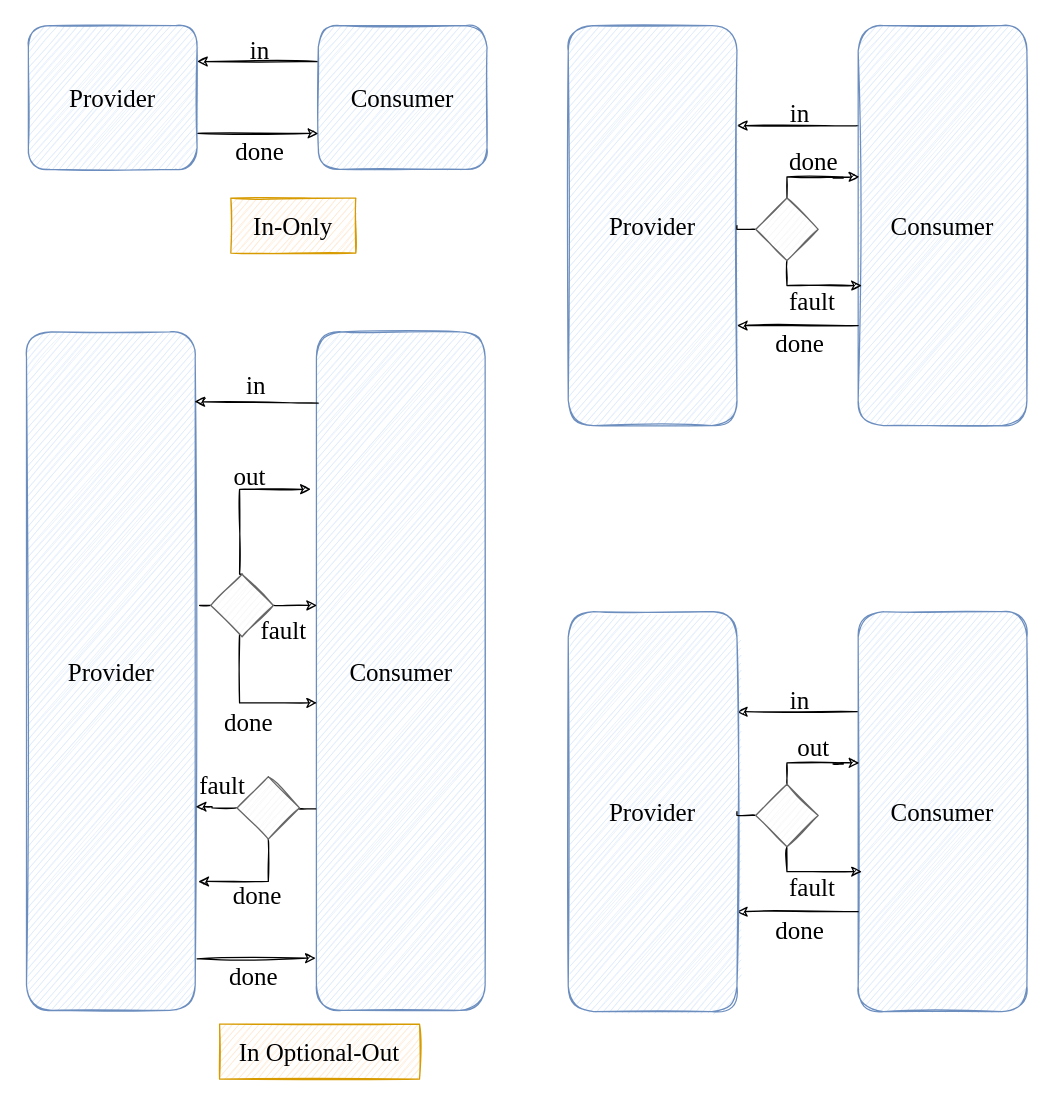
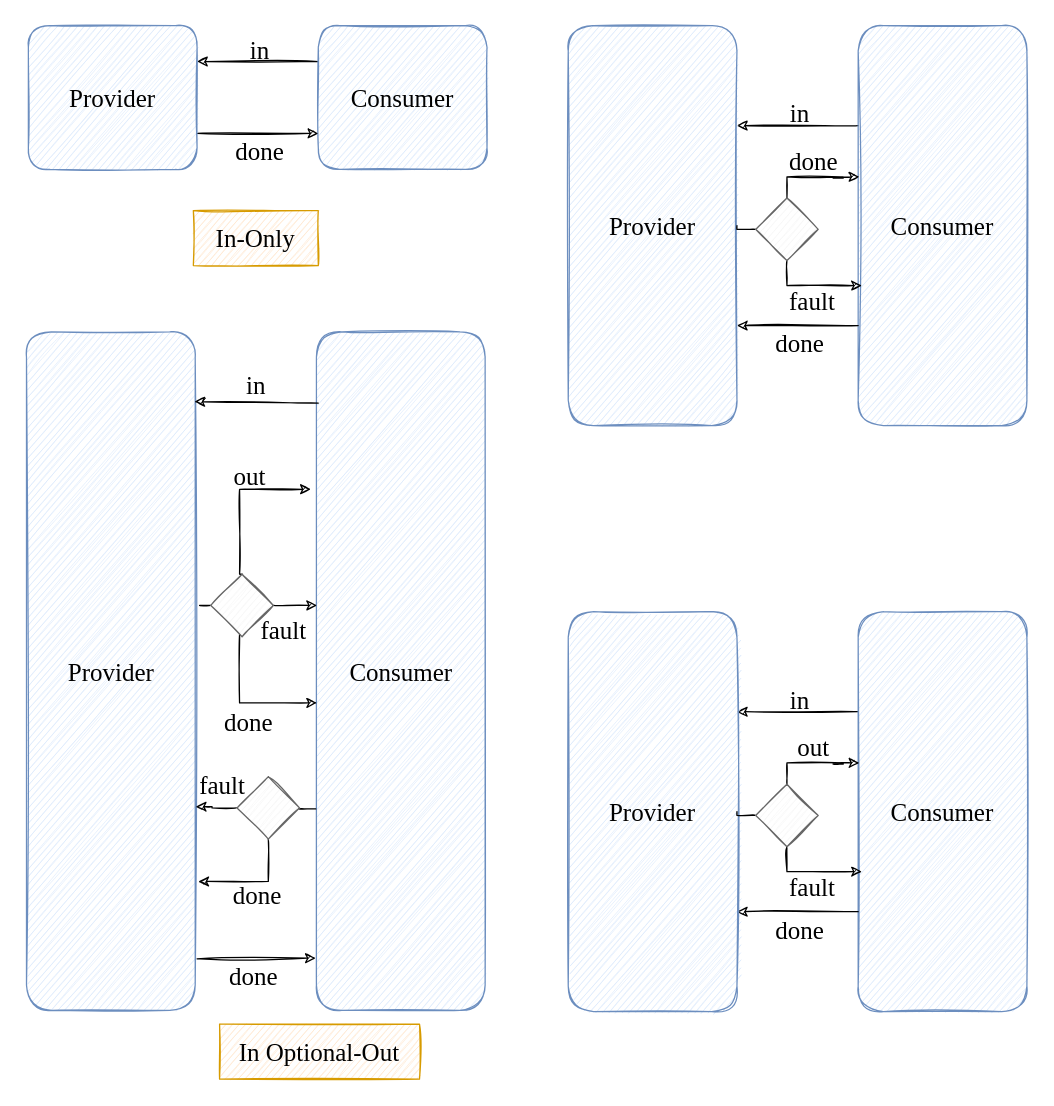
  <mxCell id="0" />
  <mxCell id="1" parent="0" />
  <mxCell id="2" value="in" style="edgeStyle=orthogonalEdgeStyle;rounded=0;orthogonalLoop=1;jettySize=auto;html=1;exitX=0;exitY=0.25;exitDx=0;exitDy=0;entryX=1;entryY=0.25;entryDx=0;entryDy=0;sketch=1;labelBackgroundColor=none;fontSize=20;fontFamily=Architects Daughter;fontSource=https%3A%2F%2Ffonts.googleapis.com%2Fcss%3Ffamily%3DArchitects%2BDaughter;" edge="1" parent="1" source="3" target="5"><mxGeometry x="-0.023" y="-10" relative="1" as="geometry"><mxPoint as="offset" /></mxGeometry></mxCell>
  <mxCell id="3" value="Consumer" style="rounded=1;whiteSpace=wrap;html=1;sketch=1;hachureGap=4;fontFamily=Architects Daughter;fontSource=https%3A%2F%2Ffonts.googleapis.com%2Fcss%3Ffamily%3DArchitects%2BDaughter;fontSize=20;fillColor=#dae8fc;strokeColor=#6c8ebf;" parent="1" vertex="1"><mxGeometry x="254" y="20" width="135" height="115" as="geometry" /></mxCell>
  <mxCell id="4" value="done" style="edgeStyle=orthogonalEdgeStyle;rounded=0;orthogonalLoop=1;jettySize=auto;html=1;exitX=1;exitY=0.75;exitDx=0;exitDy=0;entryX=0;entryY=0.75;entryDx=0;entryDy=0;sketch=1;fontSize=20;fontFamily=Architects Daughter;fontSource=https%3A%2F%2Ffonts.googleapis.com%2Fcss%3Ffamily%3DArchitects%2BDaughter;labelBackgroundColor=none;" edge="1" parent="1" source="5" target="3"><mxGeometry x="0.038" y="-14" relative="1" as="geometry"><mxPoint as="offset" /></mxGeometry></mxCell>
  <mxCell id="5" value="Provider" style="rounded=1;whiteSpace=wrap;html=1;sketch=1;hachureGap=4;fontFamily=Architects Daughter;fontSource=https%3A%2F%2Ffonts.googleapis.com%2Fcss%3Ffamily%3DArchitects%2BDaughter;fontSize=20;fillColor=#dae8fc;strokeColor=#6c8ebf;" vertex="1" parent="1"><mxGeometry x="22" y="20" width="135" height="115" as="geometry" /></mxCell>
- <mxCell id="6" value="In-Only" style="text;html=1;strokeColor=#d79b00;fillColor=#ffe6cc;align=center;verticalAlign=middle;whiteSpace=wrap;rounded=0;fontFamily=Architects Daughter;fontSource=https%3A%2F%2Ffonts.googleapis.com%2Fcss%3Ffamily%3DArchitects%2BDaughter;fontSize=20;sketch=1;" vertex="1" parent="1"><mxGeometry x="184" y="158" width="100" height="44" as="geometry" /></mxCell>
+ <mxCell id="6" value="In-Only" style="text;html=1;strokeColor=#d79b00;fillColor=#ffe6cc;align=center;verticalAlign=middle;whiteSpace=wrap;rounded=0;fontFamily=Architects Daughter;fontSource=https%3A%2F%2Ffonts.googleapis.com%2Fcss%3Ffamily%3DArchitects%2BDaughter;fontSize=20;sketch=1;" vertex="1" parent="1"><mxGeometry x="154" y="168" width="100" height="44" as="geometry" /></mxCell>
  <mxCell id="7" value="in" style="edgeStyle=orthogonalEdgeStyle;rounded=0;orthogonalLoop=1;jettySize=auto;html=1;exitX=0;exitY=0.25;exitDx=0;exitDy=0;entryX=1;entryY=0.25;entryDx=0;entryDy=0;sketch=1;labelBackgroundColor=none;fontSize=20;fontFamily=Architects Daughter;fontSource=https%3A%2F%2Ffonts.googleapis.com%2Fcss%3Ffamily%3DArchitects%2BDaughter;" edge="1" parent="1" source="8" target="10"><mxGeometry x="-0.023" y="-10" relative="1" as="geometry"><mxPoint as="offset" /></mxGeometry></mxCell>
  <mxCell id="8" value="Consumer" style="rounded=1;whiteSpace=wrap;html=1;sketch=1;hachureGap=4;fontFamily=Architects Daughter;fontSource=https%3A%2F%2Ffonts.googleapis.com%2Fcss%3Ffamily%3DArchitects%2BDaughter;fontSize=20;fillColor=#dae8fc;strokeColor=#6c8ebf;" vertex="1" parent="1"><mxGeometry x="686" y="20" width="135" height="320" as="geometry" /></mxCell>
  <mxCell id="9" value="done" style="edgeStyle=orthogonalEdgeStyle;rounded=0;orthogonalLoop=1;jettySize=auto;html=1;exitX=1;exitY=0.75;exitDx=0;exitDy=0;entryX=0;entryY=0.75;entryDx=0;entryDy=0;sketch=1;fontSize=20;fontFamily=Architects Daughter;fontSource=https%3A%2F%2Ffonts.googleapis.com%2Fcss%3Ffamily%3DArchitects%2BDaughter;endArrow=none;endFill=0;startArrow=classic;startFill=1;labelBackgroundColor=none;" edge="1" parent="1" source="10" target="8"><mxGeometry x="0.038" y="-14" relative="1" as="geometry"><mxPoint as="offset" /></mxGeometry></mxCell>
  <mxCell id="10" value="Provider" style="rounded=1;whiteSpace=wrap;html=1;sketch=1;hachureGap=4;fontFamily=Architects Daughter;fontSource=https%3A%2F%2Ffonts.googleapis.com%2Fcss%3Ffamily%3DArchitects%2BDaughter;fontSize=20;fillColor=#dae8fc;strokeColor=#6c8ebf;" vertex="1" parent="1"><mxGeometry x="454" y="20" width="135" height="320" as="geometry" /></mxCell>
  <mxCell id="11" value="done" style="edgeStyle=orthogonalEdgeStyle;rounded=0;sketch=1;orthogonalLoop=1;jettySize=auto;html=1;entryX=0.007;entryY=0.378;entryDx=0;entryDy=0;entryPerimeter=0;labelBackgroundColor=none;fontFamily=Architects Daughter;fontSource=https%3A%2F%2Ffonts.googleapis.com%2Fcss%3Ffamily%3DArchitects%2BDaughter;fontSize=20;" edge="1" parent="1" source="14" target="8"><mxGeometry x="-0.175" y="13" relative="1" as="geometry"><Array as="points"><mxPoint x="629" y="141" /><mxPoint x="674" y="141" /><mxPoint x="674" y="142" /><mxPoint x="666" y="142" /><mxPoint x="666" y="141" /></Array><mxPoint as="offset" /></mxGeometry></mxCell>
  <mxCell id="12" value="fault" style="edgeStyle=orthogonalEdgeStyle;rounded=0;sketch=1;orthogonalLoop=1;jettySize=auto;html=1;exitX=0.5;exitY=1;exitDx=0;exitDy=0;labelBackgroundColor=none;fontFamily=Architects Daughter;fontSource=https%3A%2F%2Ffonts.googleapis.com%2Fcss%3Ffamily%3DArchitects%2BDaughter;fontSize=20;" edge="1" parent="1" source="14"><mxGeometry y="-12" relative="1" as="geometry"><mxPoint x="689" y="228" as="targetPoint" /><Array as="points"><mxPoint x="629" y="228" /></Array><mxPoint as="offset" /></mxGeometry></mxCell>
  <mxCell id="13" style="edgeStyle=orthogonalEdgeStyle;rounded=0;sketch=1;orthogonalLoop=1;jettySize=auto;html=1;exitX=0;exitY=0.5;exitDx=0;exitDy=0;entryX=1;entryY=0.5;entryDx=0;entryDy=0;labelBackgroundColor=none;fontFamily=Architects Daughter;fontSource=https%3A%2F%2Ffonts.googleapis.com%2Fcss%3Ffamily%3DArchitects%2BDaughter;fontSize=20;endArrow=none;endFill=0;" edge="1" parent="1" source="14" target="10"><mxGeometry relative="1" as="geometry" /></mxCell>
  <mxCell id="14" value="" style="rhombus;whiteSpace=wrap;html=1;sketch=1;fontFamily=Architects Daughter;fontSource=https%3A%2F%2Ffonts.googleapis.com%2Fcss%3Ffamily%3DArchitects%2BDaughter;fontSize=20;fillColor=#f5f5f5;fontColor=#333333;strokeColor=#666666;" vertex="1" parent="1"><mxGeometry x="604" y="158" width="50" height="50" as="geometry" /></mxCell>
  <mxCell id="15" value="Consumer" style="rounded=1;whiteSpace=wrap;html=1;sketch=1;hachureGap=4;fontFamily=Architects Daughter;fontSource=https%3A%2F%2Ffonts.googleapis.com%2Fcss%3Ffamily%3DArchitects%2BDaughter;fontSize=20;fillColor=#dae8fc;strokeColor=#6c8ebf;" vertex="1" parent="1"><mxGeometry x="252.5" y="265" width="135" height="543" as="geometry" /></mxCell>
  <mxCell id="16" value="Provider" style="rounded=1;whiteSpace=wrap;html=1;sketch=1;hachureGap=4;fontFamily=Architects Daughter;fontSource=https%3A%2F%2Ffonts.googleapis.com%2Fcss%3Ffamily%3DArchitects%2BDaughter;fontSize=20;fillColor=#dae8fc;strokeColor=#6c8ebf;" vertex="1" parent="1"><mxGeometry x="20.5" y="265" width="135" height="543" as="geometry" /></mxCell>
  <mxCell id="17" value="In Optional-Out" style="text;html=1;strokeColor=#d79b00;fillColor=#ffe6cc;align=center;verticalAlign=middle;whiteSpace=wrap;rounded=0;fontFamily=Architects Daughter;fontSource=https%3A%2F%2Ffonts.googleapis.com%2Fcss%3Ffamily%3DArchitects%2BDaughter;fontSize=20;sketch=1;" vertex="1" parent="1"><mxGeometry x="175" y="819" width="160" height="44" as="geometry" /></mxCell>
  <mxCell id="18" value="in" style="edgeStyle=orthogonalEdgeStyle;rounded=0;orthogonalLoop=1;jettySize=auto;html=1;exitX=0;exitY=0.25;exitDx=0;exitDy=0;entryX=1;entryY=0.25;entryDx=0;entryDy=0;sketch=1;labelBackgroundColor=none;fontSize=20;fontFamily=Architects Daughter;fontSource=https%3A%2F%2Ffonts.googleapis.com%2Fcss%3Ffamily%3DArchitects%2BDaughter;" edge="1" parent="1" source="19" target="21"><mxGeometry x="-0.023" y="-10" relative="1" as="geometry"><mxPoint as="offset" /></mxGeometry></mxCell>
  <mxCell id="19" value="Consumer" style="rounded=1;whiteSpace=wrap;html=1;sketch=1;hachureGap=4;fontFamily=Architects Daughter;fontSource=https%3A%2F%2Ffonts.googleapis.com%2Fcss%3Ffamily%3DArchitects%2BDaughter;fontSize=20;fillColor=#dae8fc;strokeColor=#6c8ebf;" vertex="1" parent="1"><mxGeometry x="686" y="489" width="135" height="320" as="geometry" /></mxCell>
  <mxCell id="20" value="done" style="edgeStyle=orthogonalEdgeStyle;rounded=0;orthogonalLoop=1;jettySize=auto;html=1;exitX=1;exitY=0.75;exitDx=0;exitDy=0;entryX=0;entryY=0.75;entryDx=0;entryDy=0;sketch=1;fontSize=20;fontFamily=Architects Daughter;fontSource=https%3A%2F%2Ffonts.googleapis.com%2Fcss%3Ffamily%3DArchitects%2BDaughter;endArrow=none;endFill=0;startArrow=classic;startFill=1;labelBackgroundColor=none;" edge="1" parent="1" source="21" target="19"><mxGeometry x="0.038" y="-14" relative="1" as="geometry"><mxPoint as="offset" /></mxGeometry></mxCell>
  <mxCell id="21" value="Provider" style="rounded=1;whiteSpace=wrap;html=1;sketch=1;hachureGap=4;fontFamily=Architects Daughter;fontSource=https%3A%2F%2Ffonts.googleapis.com%2Fcss%3Ffamily%3DArchitects%2BDaughter;fontSize=20;fillColor=#dae8fc;strokeColor=#6c8ebf;" vertex="1" parent="1"><mxGeometry x="454" y="489" width="135" height="320" as="geometry" /></mxCell>
  <mxCell id="22" value="out" style="edgeStyle=orthogonalEdgeStyle;rounded=0;sketch=1;orthogonalLoop=1;jettySize=auto;html=1;entryX=0.007;entryY=0.378;entryDx=0;entryDy=0;entryPerimeter=0;labelBackgroundColor=none;fontFamily=Architects Daughter;fontSource=https%3A%2F%2Ffonts.googleapis.com%2Fcss%3Ffamily%3DArchitects%2BDaughter;fontSize=20;" edge="1" parent="1" source="25" target="19"><mxGeometry x="-0.175" y="13" relative="1" as="geometry"><Array as="points"><mxPoint x="629" y="610" /><mxPoint x="674" y="610" /><mxPoint x="674" y="611" /><mxPoint x="666" y="611" /><mxPoint x="666" y="610" /></Array><mxPoint as="offset" /></mxGeometry></mxCell>
  <mxCell id="23" value="fault" style="edgeStyle=orthogonalEdgeStyle;rounded=0;sketch=1;orthogonalLoop=1;jettySize=auto;html=1;exitX=0.5;exitY=1;exitDx=0;exitDy=0;labelBackgroundColor=none;fontFamily=Architects Daughter;fontSource=https%3A%2F%2Ffonts.googleapis.com%2Fcss%3Ffamily%3DArchitects%2BDaughter;fontSize=20;" edge="1" parent="1" source="25"><mxGeometry y="-12" relative="1" as="geometry"><mxPoint x="689" y="697" as="targetPoint" /><Array as="points"><mxPoint x="629" y="697" /></Array><mxPoint as="offset" /></mxGeometry></mxCell>
  <mxCell id="24" style="edgeStyle=orthogonalEdgeStyle;rounded=0;sketch=1;orthogonalLoop=1;jettySize=auto;html=1;exitX=0;exitY=0.5;exitDx=0;exitDy=0;entryX=1;entryY=0.5;entryDx=0;entryDy=0;labelBackgroundColor=none;fontFamily=Architects Daughter;fontSource=https%3A%2F%2Ffonts.googleapis.com%2Fcss%3Ffamily%3DArchitects%2BDaughter;fontSize=20;endArrow=none;endFill=0;" edge="1" parent="1" source="25" target="21"><mxGeometry relative="1" as="geometry" /></mxCell>
  <mxCell id="25" value="" style="rhombus;whiteSpace=wrap;html=1;sketch=1;fontFamily=Architects Daughter;fontSource=https%3A%2F%2Ffonts.googleapis.com%2Fcss%3Ffamily%3DArchitects%2BDaughter;fontSize=20;fillColor=#f5f5f5;fontColor=#333333;strokeColor=#666666;" vertex="1" parent="1"><mxGeometry x="604" y="627" width="50" height="50" as="geometry" /></mxCell>
  <mxCell id="26" value="fault" style="edgeStyle=orthogonalEdgeStyle;rounded=0;sketch=1;orthogonalLoop=1;jettySize=auto;html=1;exitX=1;exitY=0.5;exitDx=0;exitDy=0;labelBackgroundColor=none;fontFamily=Architects Daughter;fontSource=https%3A%2F%2Ffonts.googleapis.com%2Fcss%3Ffamily%3DArchitects%2BDaughter;fontSize=20;startArrow=none;startFill=0;endArrow=classic;endFill=1;" edge="1" parent="1" source="30"><mxGeometry x="-0.543" y="-19" relative="1" as="geometry"><mxPoint x="253" y="484" as="targetPoint" /><mxPoint as="offset" /></mxGeometry></mxCell>
  <mxCell id="27" value="out" style="edgeStyle=orthogonalEdgeStyle;rounded=0;sketch=1;orthogonalLoop=1;jettySize=auto;html=1;exitX=0.5;exitY=0;exitDx=0;exitDy=0;labelBackgroundColor=none;fontFamily=Architects Daughter;fontSource=https%3A%2F%2Ffonts.googleapis.com%2Fcss%3Ffamily%3DArchitects%2BDaughter;fontSize=20;startArrow=none;startFill=0;endArrow=classic;endFill=1;" edge="1" parent="1" source="30"><mxGeometry x="0.228" y="11" relative="1" as="geometry"><mxPoint x="248" y="391" as="targetPoint" /><Array as="points"><mxPoint x="191" y="459" /><mxPoint x="191" y="391" /></Array><mxPoint as="offset" /></mxGeometry></mxCell>
  <mxCell id="28" value="done" style="edgeStyle=orthogonalEdgeStyle;rounded=0;sketch=1;orthogonalLoop=1;jettySize=auto;html=1;labelBackgroundColor=none;fontFamily=Architects Daughter;fontSource=https%3A%2F%2Ffonts.googleapis.com%2Fcss%3Ffamily%3DArchitects%2BDaughter;fontSize=20;startArrow=none;startFill=0;endArrow=classic;endFill=1;" edge="1" parent="1" source="30"><mxGeometry x="0.06" y="-15" relative="1" as="geometry"><mxPoint x="253" y="562" as="targetPoint" /><Array as="points"><mxPoint x="191" y="562" /><mxPoint x="253" y="562" /></Array><mxPoint as="offset" /></mxGeometry></mxCell>
  <mxCell id="29" style="edgeStyle=orthogonalEdgeStyle;rounded=0;sketch=1;orthogonalLoop=1;jettySize=auto;html=1;exitX=0;exitY=0.5;exitDx=0;exitDy=0;labelBackgroundColor=none;fontFamily=Architects Daughter;fontSource=https%3A%2F%2Ffonts.googleapis.com%2Fcss%3Ffamily%3DArchitects%2BDaughter;fontSize=20;startArrow=none;startFill=0;endArrow=none;endFill=0;" edge="1" parent="1" source="30"><mxGeometry relative="1" as="geometry"><mxPoint x="159" y="484" as="targetPoint" /></mxGeometry></mxCell>
  <mxCell id="30" value="" style="rhombus;whiteSpace=wrap;html=1;sketch=1;fontFamily=Architects Daughter;fontSource=https%3A%2F%2Ffonts.googleapis.com%2Fcss%3Ffamily%3DArchitects%2BDaughter;fontSize=20;fillColor=#f5f5f5;fontColor=#333333;strokeColor=#666666;" vertex="1" parent="1"><mxGeometry x="168" y="459" width="50" height="50" as="geometry" /></mxCell>
  <mxCell id="31" value="done" style="edgeStyle=orthogonalEdgeStyle;rounded=0;sketch=1;orthogonalLoop=1;jettySize=auto;html=1;exitX=0.5;exitY=1;exitDx=0;exitDy=0;entryX=1.019;entryY=0.81;entryDx=0;entryDy=0;entryPerimeter=0;labelBackgroundColor=none;fontFamily=Architects Daughter;fontSource=https%3A%2F%2Ffonts.googleapis.com%2Fcss%3Ffamily%3DArchitects%2BDaughter;fontSize=20;startArrow=none;startFill=0;endArrow=classic;endFill=1;" edge="1" parent="1" source="34" target="16"><mxGeometry x="-0.046" y="10" relative="1" as="geometry"><Array as="points"><mxPoint x="214" y="705" /></Array><mxPoint as="offset" /></mxGeometry></mxCell>
  <mxCell id="32" value="fault" style="edgeStyle=orthogonalEdgeStyle;rounded=0;sketch=1;orthogonalLoop=1;jettySize=auto;html=1;labelBackgroundColor=none;fontFamily=Architects Daughter;fontSource=https%3A%2F%2Ffonts.googleapis.com%2Fcss%3Ffamily%3DArchitects%2BDaughter;fontSize=20;startArrow=none;startFill=0;endArrow=classic;endFill=1;" edge="1" parent="1" source="34"><mxGeometry x="-0.294" y="-19" relative="1" as="geometry"><mxPoint x="156" y="645" as="targetPoint" /><Array as="points"><mxPoint x="169" y="646" /><mxPoint x="169" y="645" /></Array><mxPoint as="offset" /></mxGeometry></mxCell>
  <mxCell id="33" style="edgeStyle=orthogonalEdgeStyle;rounded=0;sketch=1;orthogonalLoop=1;jettySize=auto;html=1;entryX=-0.004;entryY=0.703;entryDx=0;entryDy=0;entryPerimeter=0;labelBackgroundColor=none;fontFamily=Architects Daughter;fontSource=https%3A%2F%2Ffonts.googleapis.com%2Fcss%3Ffamily%3DArchitects%2BDaughter;fontSize=20;startArrow=none;startFill=0;endArrow=none;endFill=0;" edge="1" parent="1" source="34" target="15"><mxGeometry relative="1" as="geometry"><Array as="points"><mxPoint x="252" y="647" /><mxPoint x="252" y="647" /></Array></mxGeometry></mxCell>
  <mxCell id="34" value="" style="rhombus;whiteSpace=wrap;html=1;sketch=1;fontFamily=Architects Daughter;fontSource=https%3A%2F%2Ffonts.googleapis.com%2Fcss%3Ffamily%3DArchitects%2BDaughter;fontSize=20;fillColor=#f5f5f5;fontColor=#333333;strokeColor=#666666;" vertex="1" parent="1"><mxGeometry x="189" y="621" width="50" height="50" as="geometry" /></mxCell>
  <mxCell id="35" value="in" style="endArrow=classic;html=1;rounded=0;labelBackgroundColor=none;sketch=1;fontFamily=Architects Daughter;fontSource=https%3A%2F%2Ffonts.googleapis.com%2Fcss%3Ffamily%3DArchitects%2BDaughter;fontSize=20;entryX=0.996;entryY=0.103;entryDx=0;entryDy=0;entryPerimeter=0;exitX=0.011;exitY=0.105;exitDx=0;exitDy=0;exitPerimeter=0;" edge="1" parent="1" source="15" target="16"><mxGeometry x="0.013" y="-14" width="50" height="50" relative="1" as="geometry"><mxPoint x="173" y="374" as="sourcePoint" /><mxPoint x="223" y="324" as="targetPoint" /><mxPoint as="offset" /></mxGeometry></mxCell>
  <mxCell id="36" value="done" style="endArrow=classic;html=1;rounded=0;labelBackgroundColor=none;sketch=1;fontFamily=Architects Daughter;fontSource=https%3A%2F%2Ffonts.googleapis.com%2Fcss%3Ffamily%3DArchitects%2BDaughter;fontSize=20;entryX=-0.004;entryY=0.923;entryDx=0;entryDy=0;entryPerimeter=0;exitX=1.011;exitY=0.924;exitDx=0;exitDy=0;exitPerimeter=0;" edge="1" parent="1" source="16" target="15"><mxGeometry x="-0.054" y="-14" width="50" height="50" relative="1" as="geometry"><mxPoint x="168" y="803" as="sourcePoint" /><mxPoint x="218" y="753" as="targetPoint" /><mxPoint as="offset" /></mxGeometry></mxCell>
